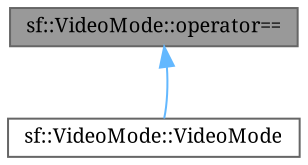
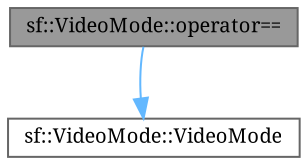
  digraph {
    rankdir=TB
    fontname="Noto Serif"
    node [fontname="Noto Serif" fontsize=10 shape=box style=filled]
    n1 [color=gray40 fillcolor=grey60 fontcolor=black height=0.2 label="sf::VideoMode::operator==" width=0.4]
    n2 [color=grey40 fillcolor=white height=0.2 label="sf::VideoMode::VideoMode" width=0.4]
-   n2 -> n1 [color=steelblue1 fontname="Noto Serif" fontsize=10 labelfontname=Helvetica labelfontsize=10 style=solid]
+   n1 -> n2 [color=steelblue1 fontname="Noto Serif" fontsize=10 labelfontname=Helvetica labelfontsize=10 style=solid]
  }
